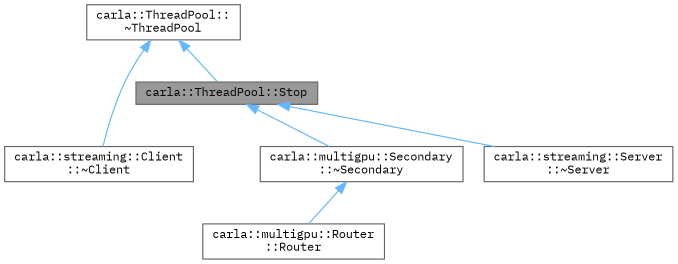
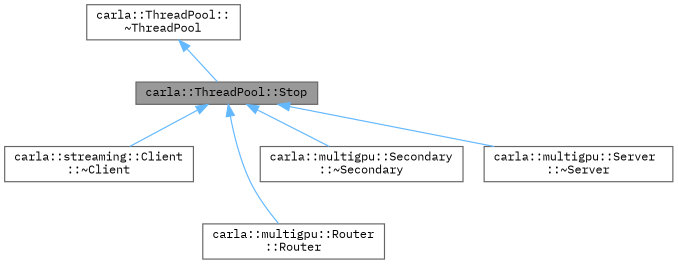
  digraph {
    fontname="IBM Plex Mono"
    rankdir=TB
    node [color=grey40 fillcolor=white fontname="IBM Plex Mono" fontsize=10 shape=box style=filled]
    edge [color=steelblue1 dir=back fontname="IBM Plex Mono" fontsize=10 labelfontname=Helvetica labelfontsize=10 style=solid]
    n1 [color=gray40 fillcolor=grey60 fontcolor=black height=0.2 label="carla::ThreadPool::Stop" width=0.4]
    n2 [height=0.2 label="carla::multigpu::Router\l::Router" width=0.4]
    n3 [height=0.2 label="carla::streaming::Client\l::~Client" width=0.4]
    n4 [height=0.2 label="carla::multigpu::Secondary\l::~Secondary" width=0.4]
-   n5 [height=0.2 label="carla::streaming::Server\l::~Server" width=0.4]
+   n5 [height=0.2 label="carla::multigpu::Server\l::~Server" width=0.4]
    n6 [height=0.2 label="carla::ThreadPool::\l~ThreadPool" width=0.4]
-   n4 -> n2
-   n6 -> n3
+   n1 -> n2
+   n1 -> n3
    n1 -> n4
    n1 -> n5
    n6 -> n1
  }
